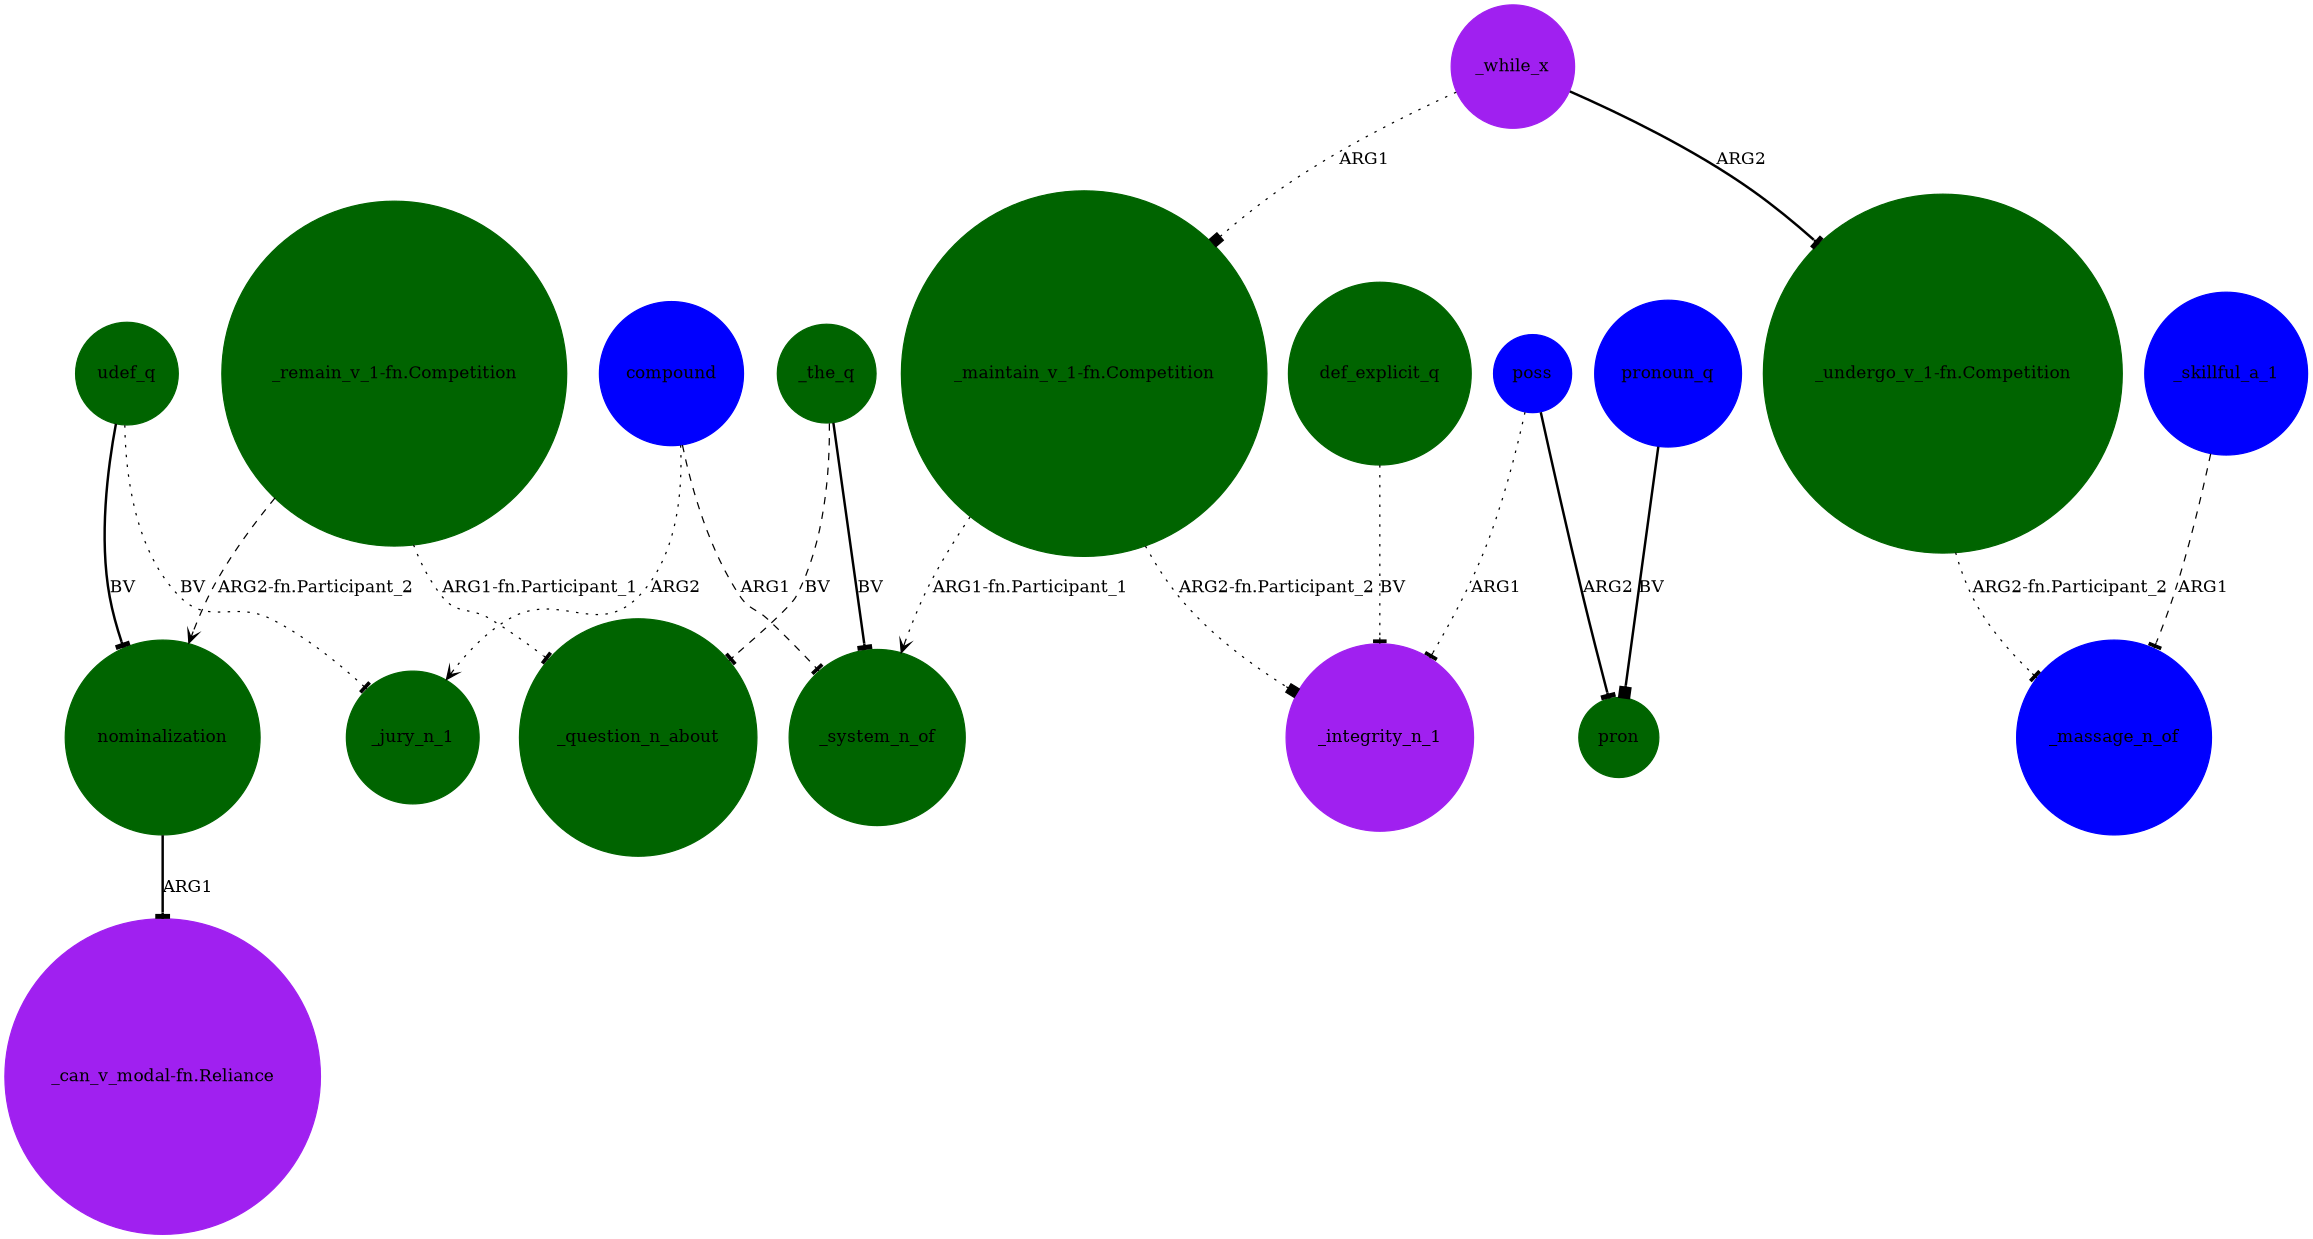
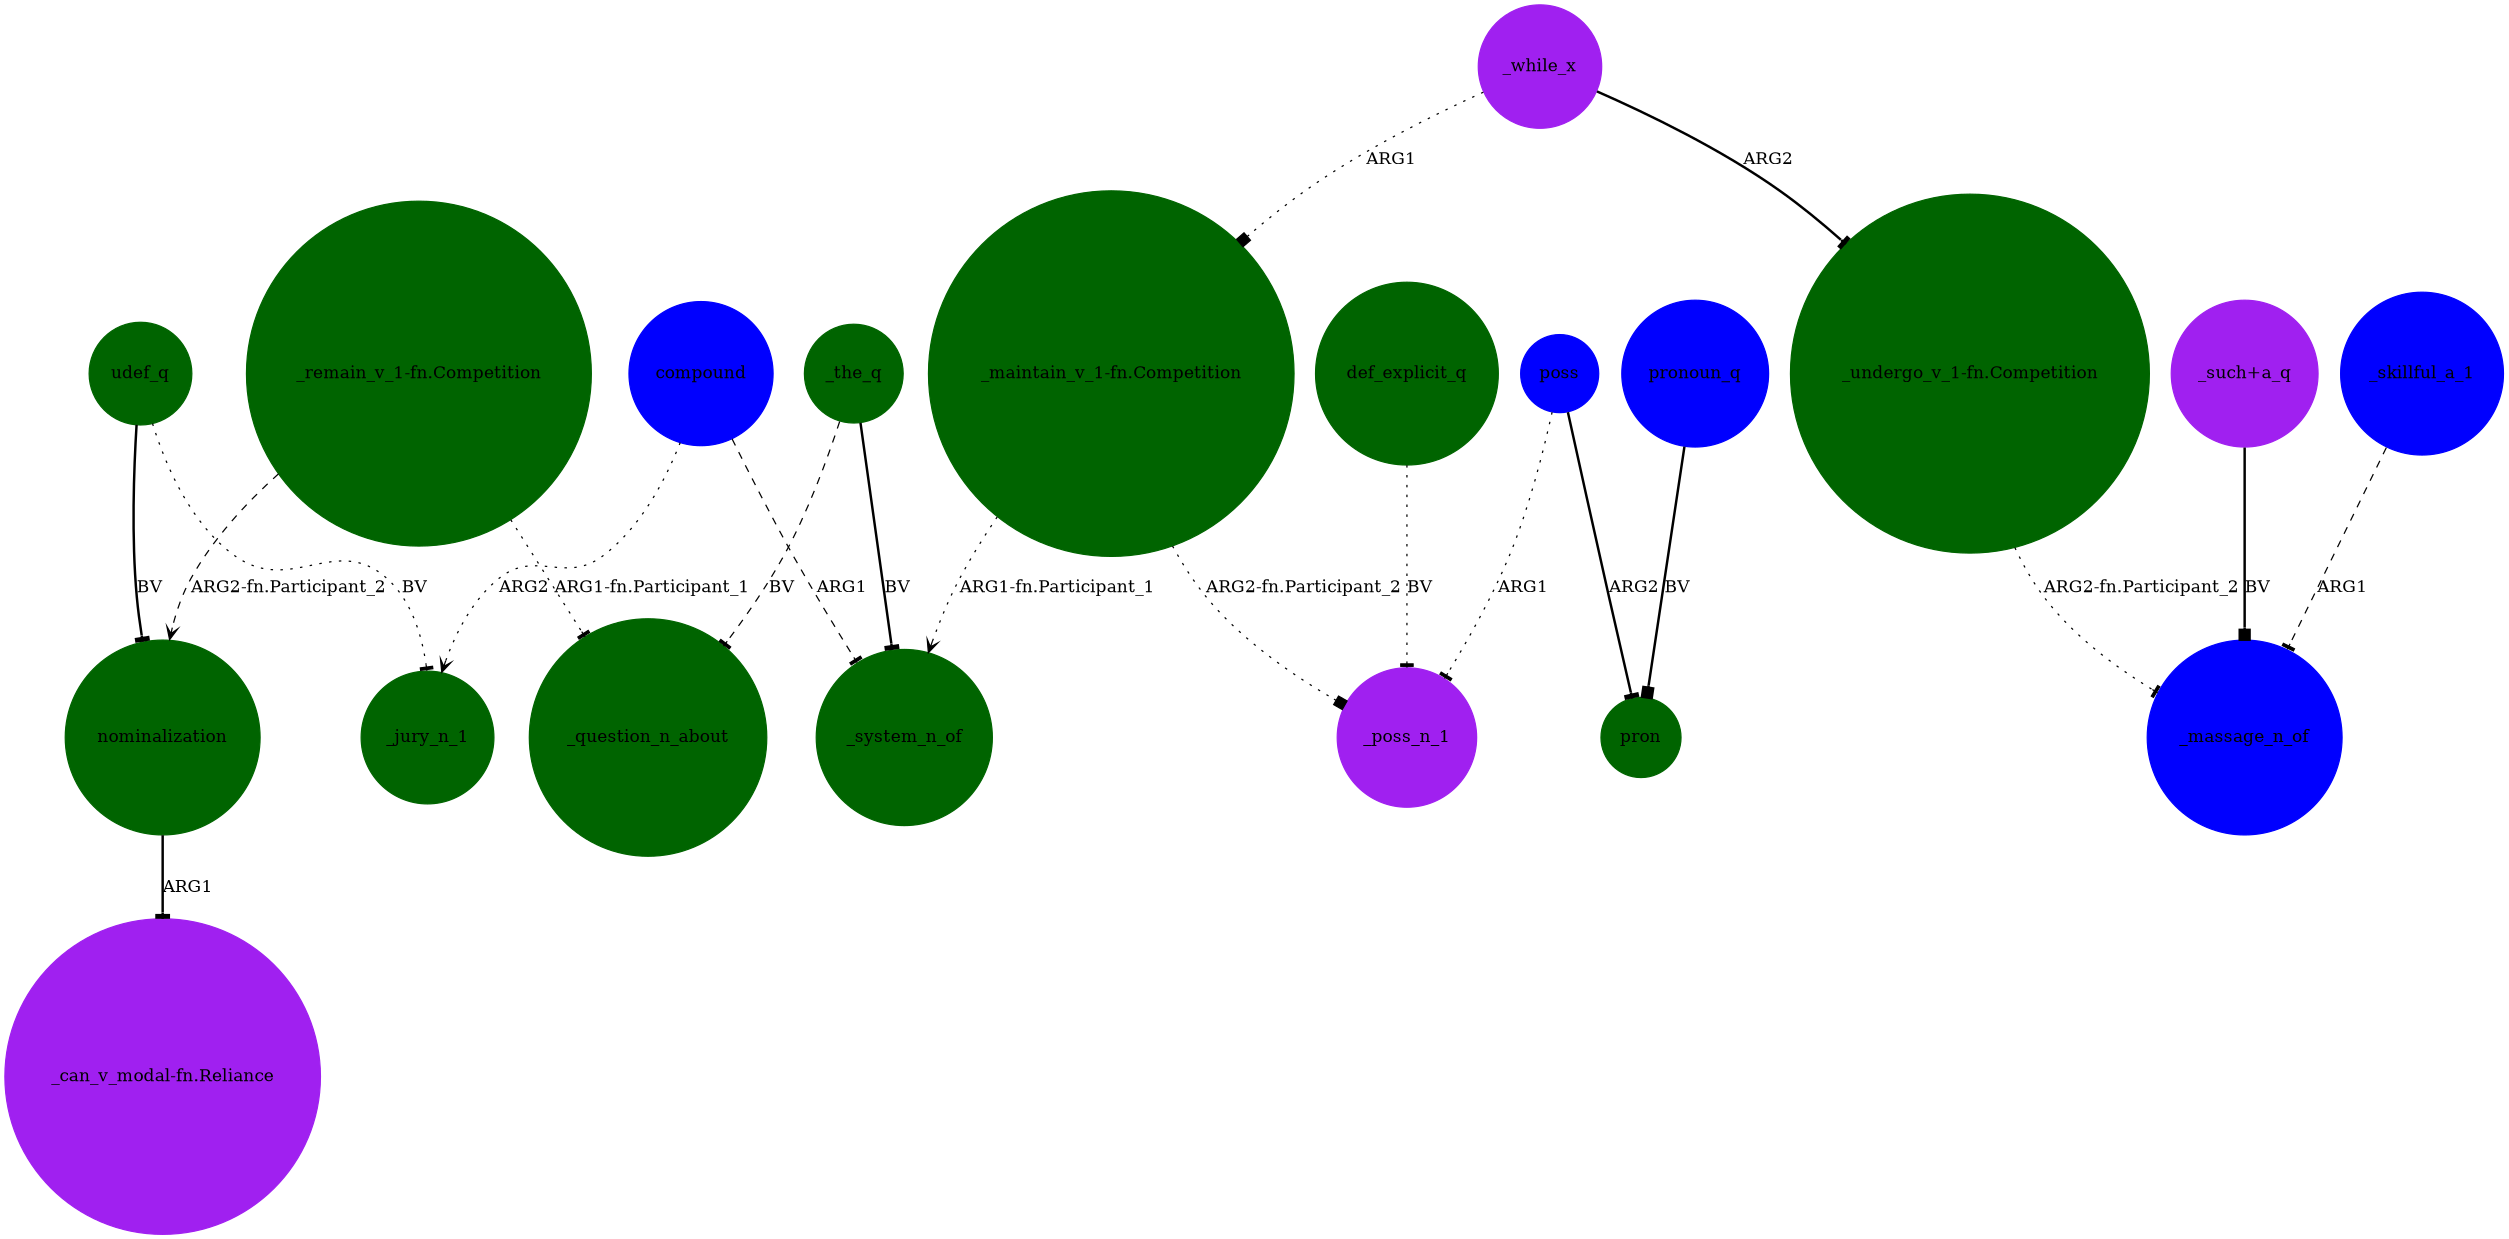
  digraph {
    node [color=darkgreen shape=circle style=filled]
    edge [arrowhead=tee style=dotted]
    compound [color=blue]
    _jury_n_1
    _system_n_of
    _while_x [color=purple]
    "_undergo_v_1-fn.Competition"
    "_maintain_v_1-fn.Competition"
    _massage_n_of [color=blue]
-   _integrity_n_1 [color=purple]
+   _integrity_n_1 [color=purple label=_poss_n_1]
    "_remain_v_1-fn.Competition"
    nominalization
    _question_n_about
    "_can_v_modal-fn.Reliance" [color=purple]
    def_explicit_q
    udef_q
    _the_q
    pronoun_q [color=blue]
    pron
    poss [color=blue]
+   "_such+a_q" [color=purple]
    _skillful_a_1 [color=blue]
    compound -> _jury_n_1 [arrowhead=vee label=ARG2]
    compound -> _system_n_of [label=ARG1 style=dashed]
    _while_x -> "_undergo_v_1-fn.Competition" [label=ARG2 style=bold]
    _while_x -> "_maintain_v_1-fn.Competition" [arrowhead=box label=ARG1]
    "_undergo_v_1-fn.Competition" -> _massage_n_of [label="ARG2-fn.Participant_2"]
    "_maintain_v_1-fn.Competition" -> _system_n_of [arrowhead=vee label="ARG1-fn.Participant_1"]
    "_maintain_v_1-fn.Competition" -> _integrity_n_1 [arrowhead=box label="ARG2-fn.Participant_2"]
    "_remain_v_1-fn.Competition" -> nominalization [arrowhead=vee label="ARG2-fn.Participant_2" style=dashed]
    "_remain_v_1-fn.Competition" -> _question_n_about [label="ARG1-fn.Participant_1"]
    nominalization -> "_can_v_modal-fn.Reliance" [label=ARG1 style=bold]
    def_explicit_q -> _integrity_n_1 [label=BV]
    udef_q -> _jury_n_1 [label=BV]
    udef_q -> nominalization [label=BV style=bold]
    _the_q -> _system_n_of [label=BV style=bold]
    _the_q -> _question_n_about [label=BV style=dashed]
    pronoun_q -> pron [arrowhead=box label=BV style=bold]
    poss -> _integrity_n_1 [label=ARG1]
    poss -> pron [label=ARG2 style=bold]
+   "_such+a_q" -> _massage_n_of [arrowhead=box label=BV style=bold]
    _skillful_a_1 -> _massage_n_of [label=ARG1 style=dashed]
  }
